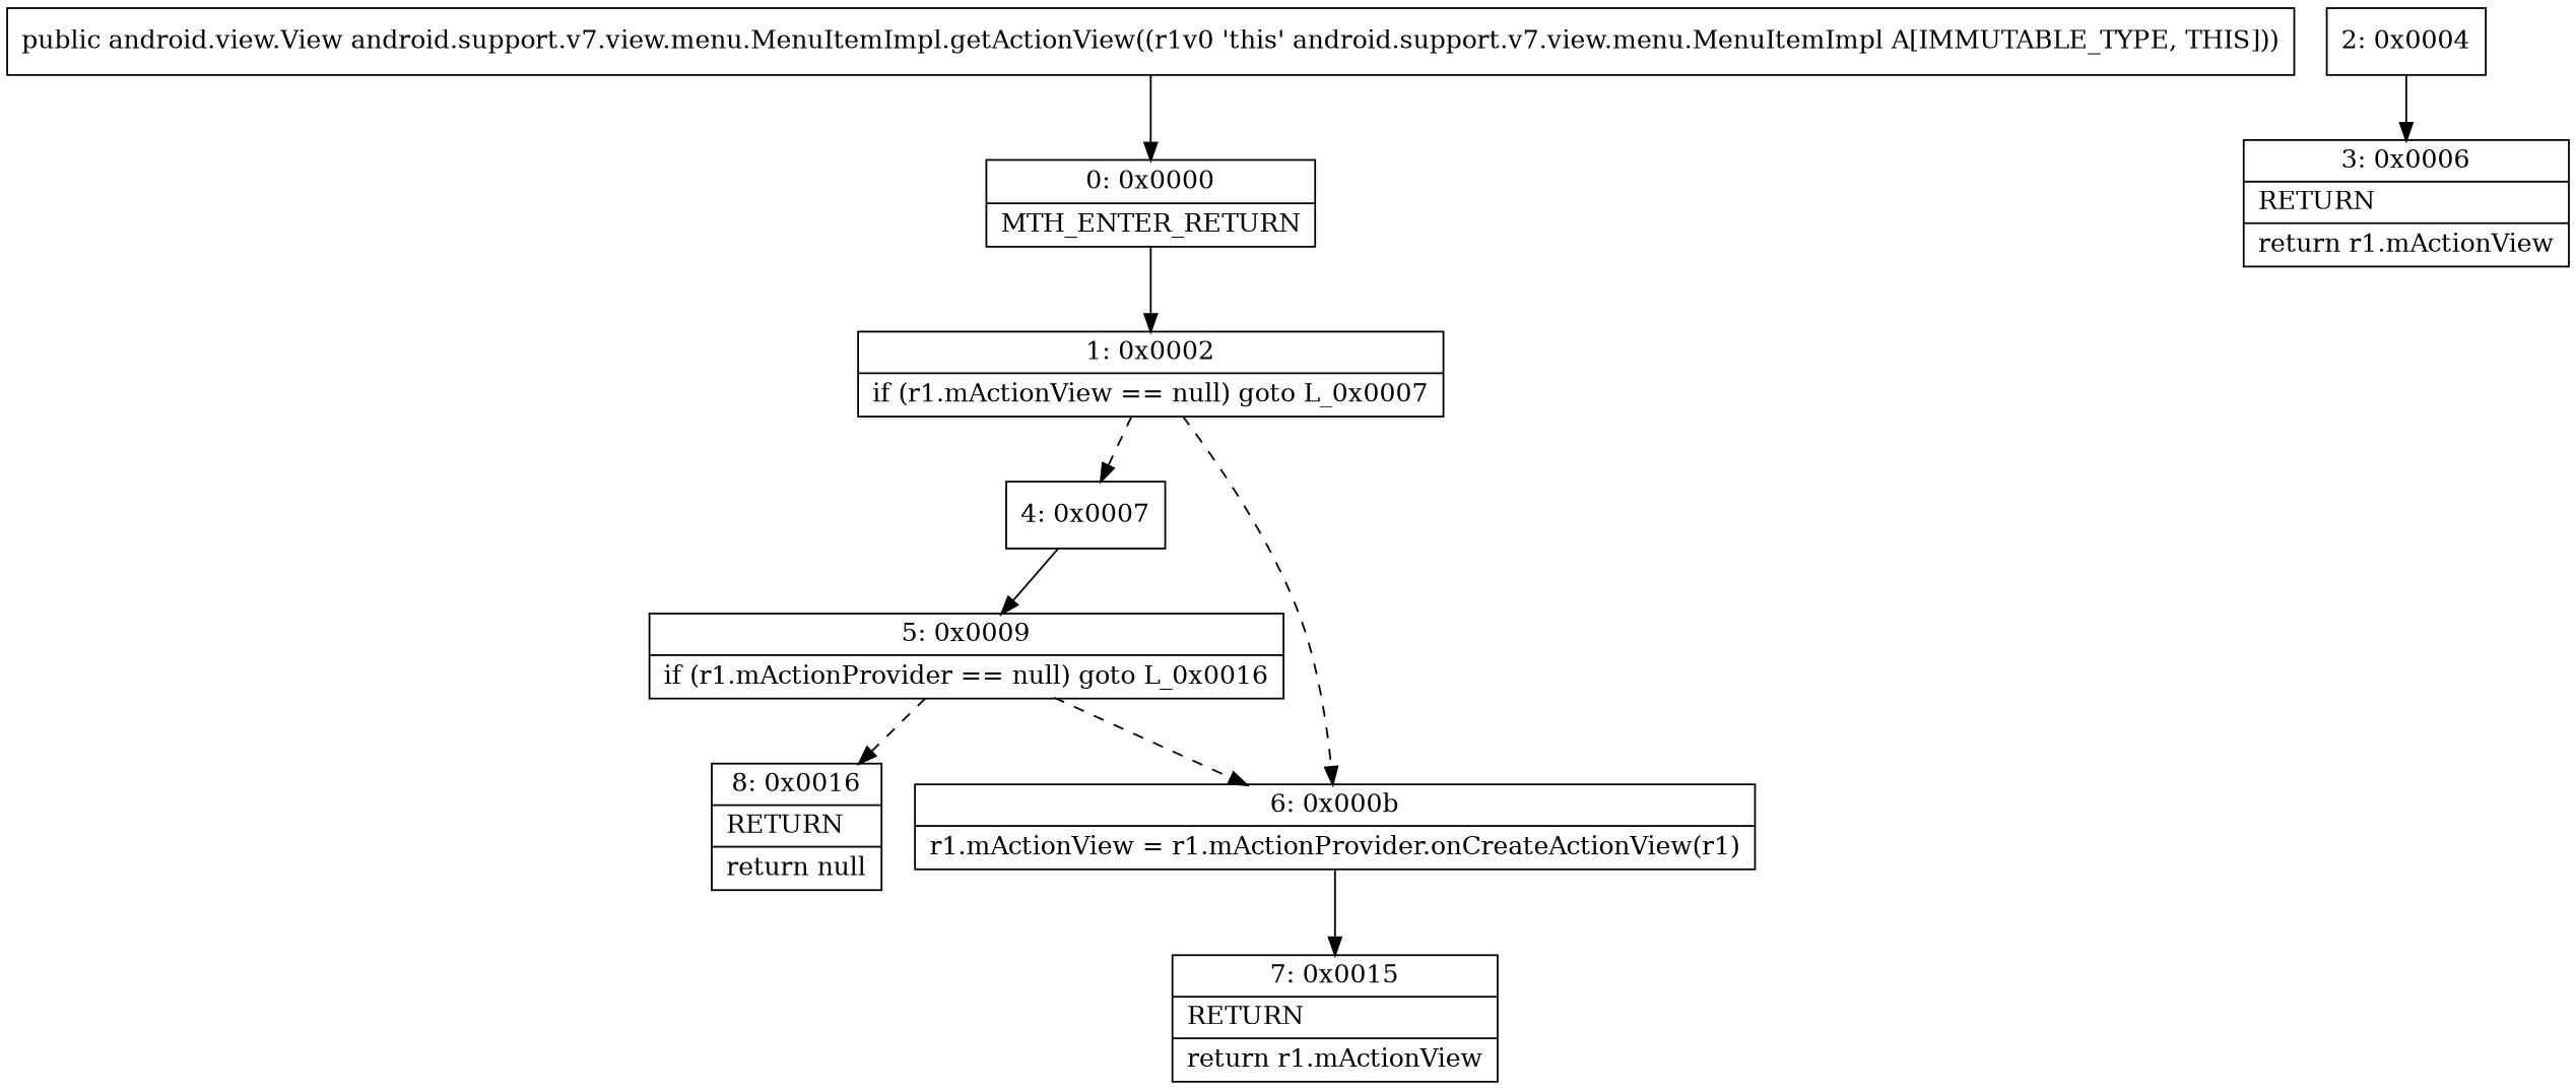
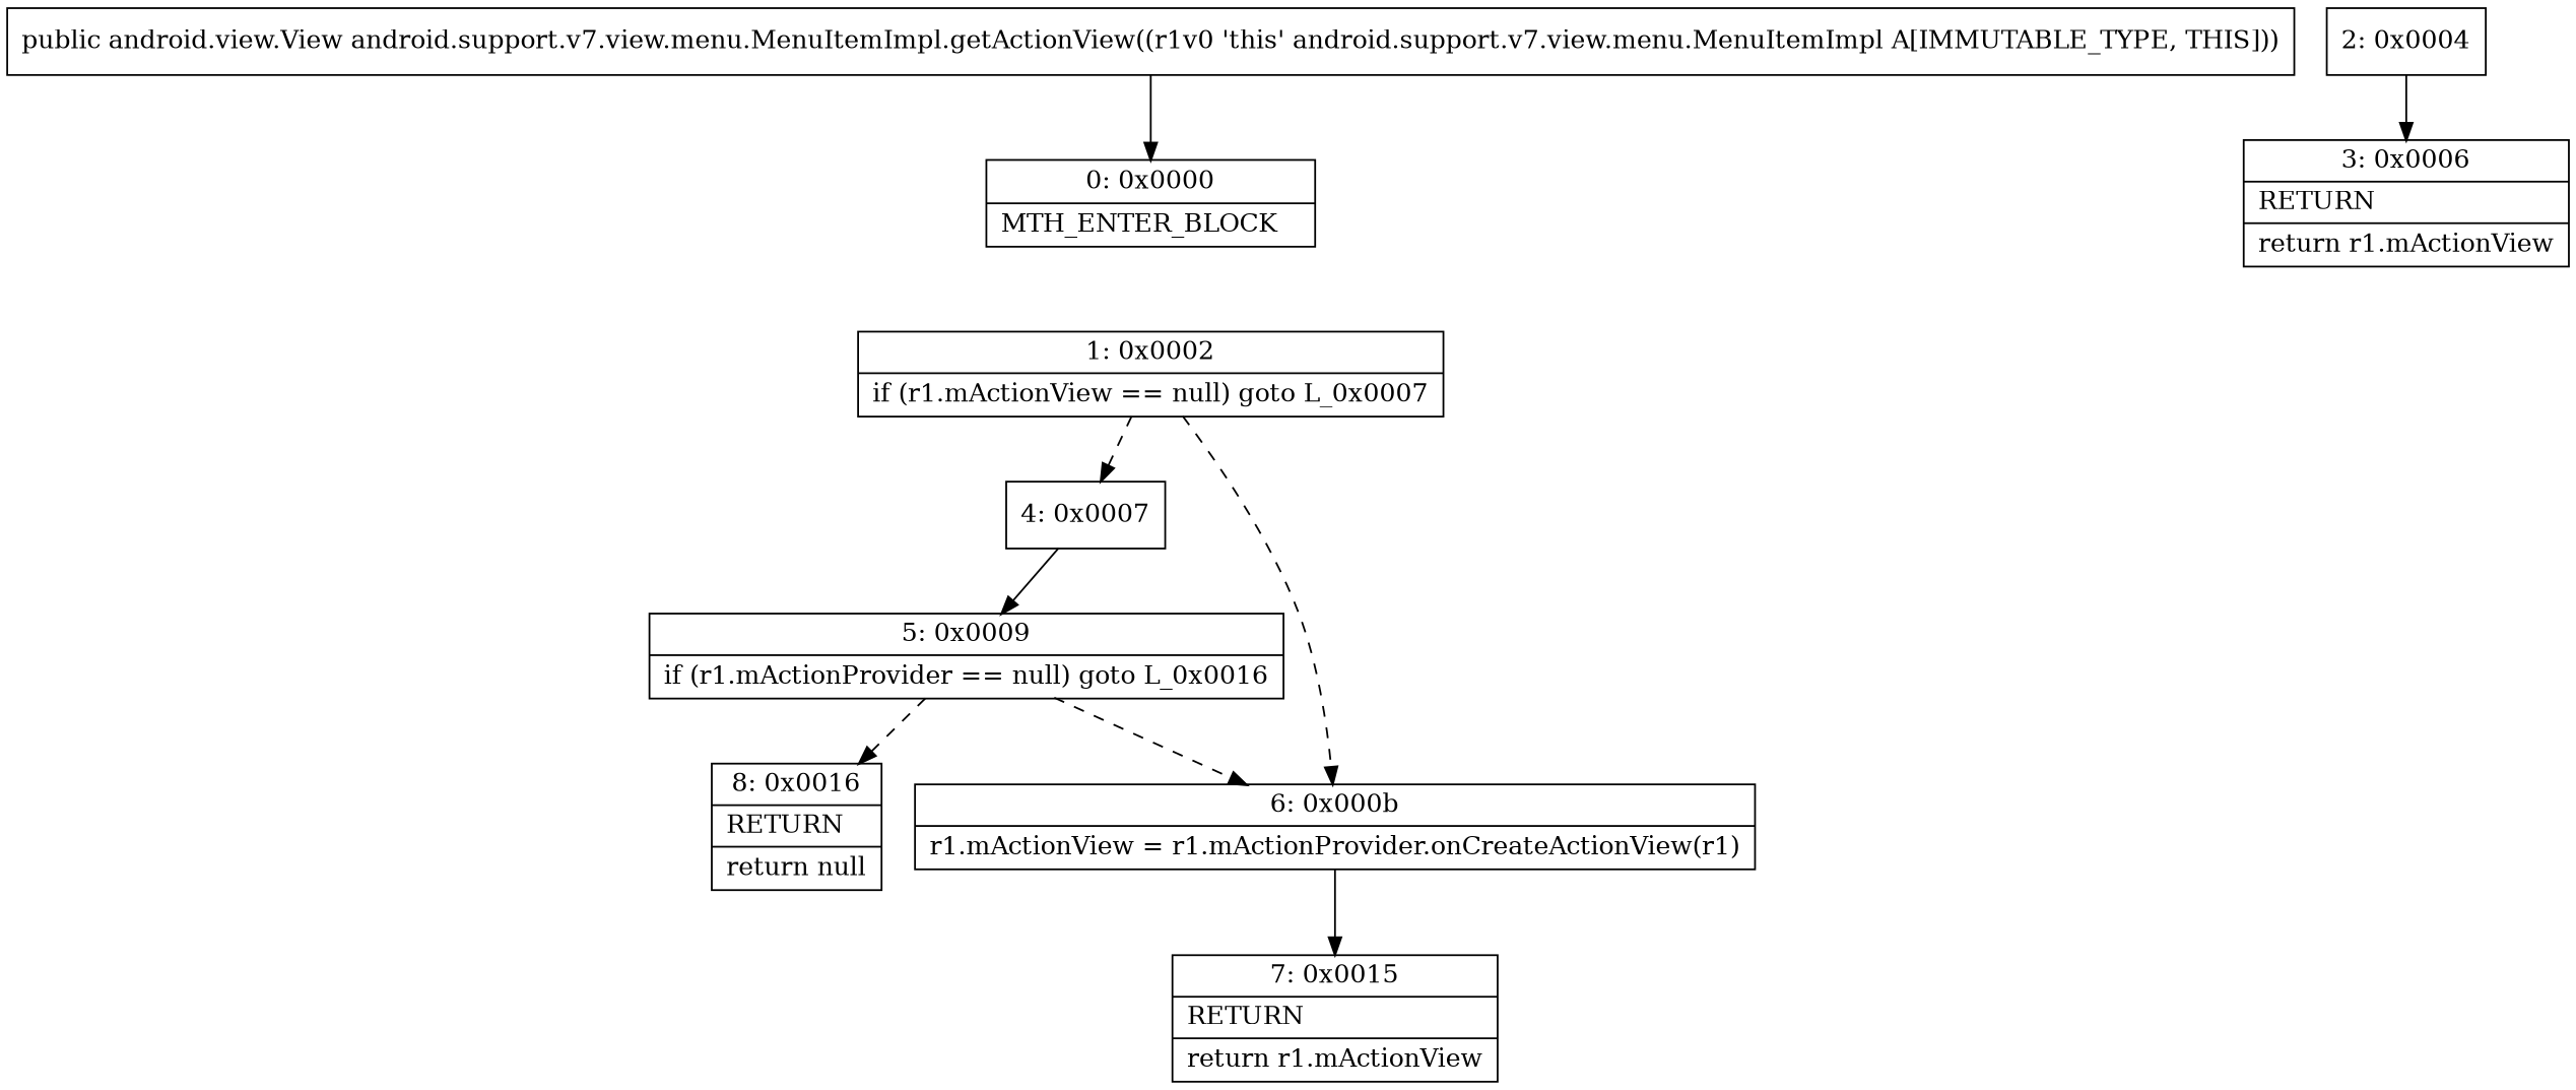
  digraph {
    node [shape=record]
-   n1 [label="{0\:\ 0x0000|MTH_ENTER_RETURN\l}"]
+   n1 [label="{0\:\ 0x0000|MTH_ENTER_BLOCK\l}"]
    n2 [label="{1\:\ 0x0002|if (r1.mActionView == null) goto L_0x0007\l}"]
    n3 [label="{4\:\ 0x0007}"]
    n4 [label="{6\:\ 0x000b|r1.mActionView = r1.mActionProvider.onCreateActionView(r1)\l}"]
    n5 [label="{2\:\ 0x0004}"]
    n6 [label="{3\:\ 0x0006|RETURN\l|return r1.mActionView\l}"]
    n7 [label="{5\:\ 0x0009|if (r1.mActionProvider == null) goto L_0x0016\l}"]
    n8 [label="{8\:\ 0x0016|RETURN\l|return null\l}"]
    n9 [label="{7\:\ 0x0015|RETURN\l|return r1.mActionView\l}"]
    n10 [label="{public android.view.View android.support.v7.view.menu.MenuItemImpl.getActionView((r1v0 'this' android.support.v7.view.menu.MenuItemImpl A[IMMUTABLE_TYPE, THIS])) }"]
-   n1 -> n2
    n2 -> n3 [style=dashed]
    n2 -> n4 [style=dashed]
    n3 -> n7
    n4 -> n9
    n5 -> n6
    n7 -> n4 [style=dashed]
    n7 -> n8 [style=dashed]
    n10 -> n1
  }
